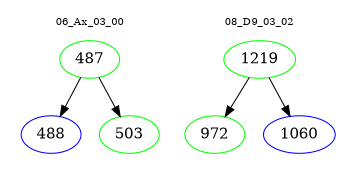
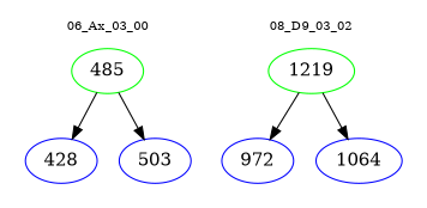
  digraph {
    node [color=green]
    edge [color=black]
-   n1 [label=487]
-   n2 [color=blue label=488]
-   n3 [label=503]
+   n1 [label=485]
+   n2 [color=blue label=428]
+   n3 [color=blue label=503]
    n4 [label=1219]
-   n5 [label=972]
-   n6 [color=blue label=1060]
+   n5 [color=blue label=972]
+   n6 [color=blue label=1064]
    subgraph cluster_1 {
      color=white
      fontsize=10
      label="06_Ax_03_00"
      n1
      n2
      n3
    }
    subgraph cluster_2 {
      color=white
      fontsize=10
      label="08_D9_03_02"
      n4
      n5
      n6
    }
    n1 -> n2
    n1 -> n3
    n4 -> n5
    n4 -> n6
  }
